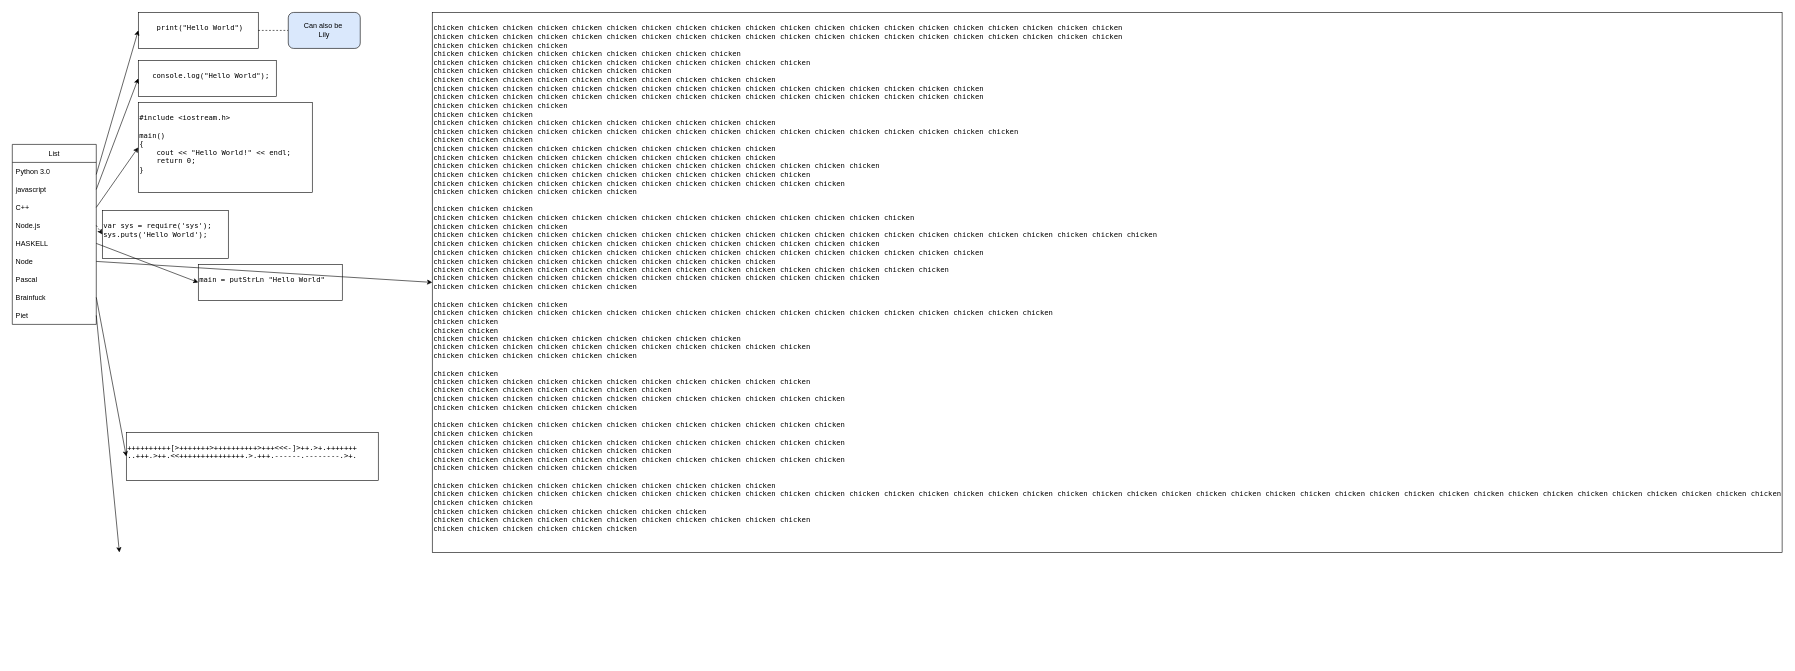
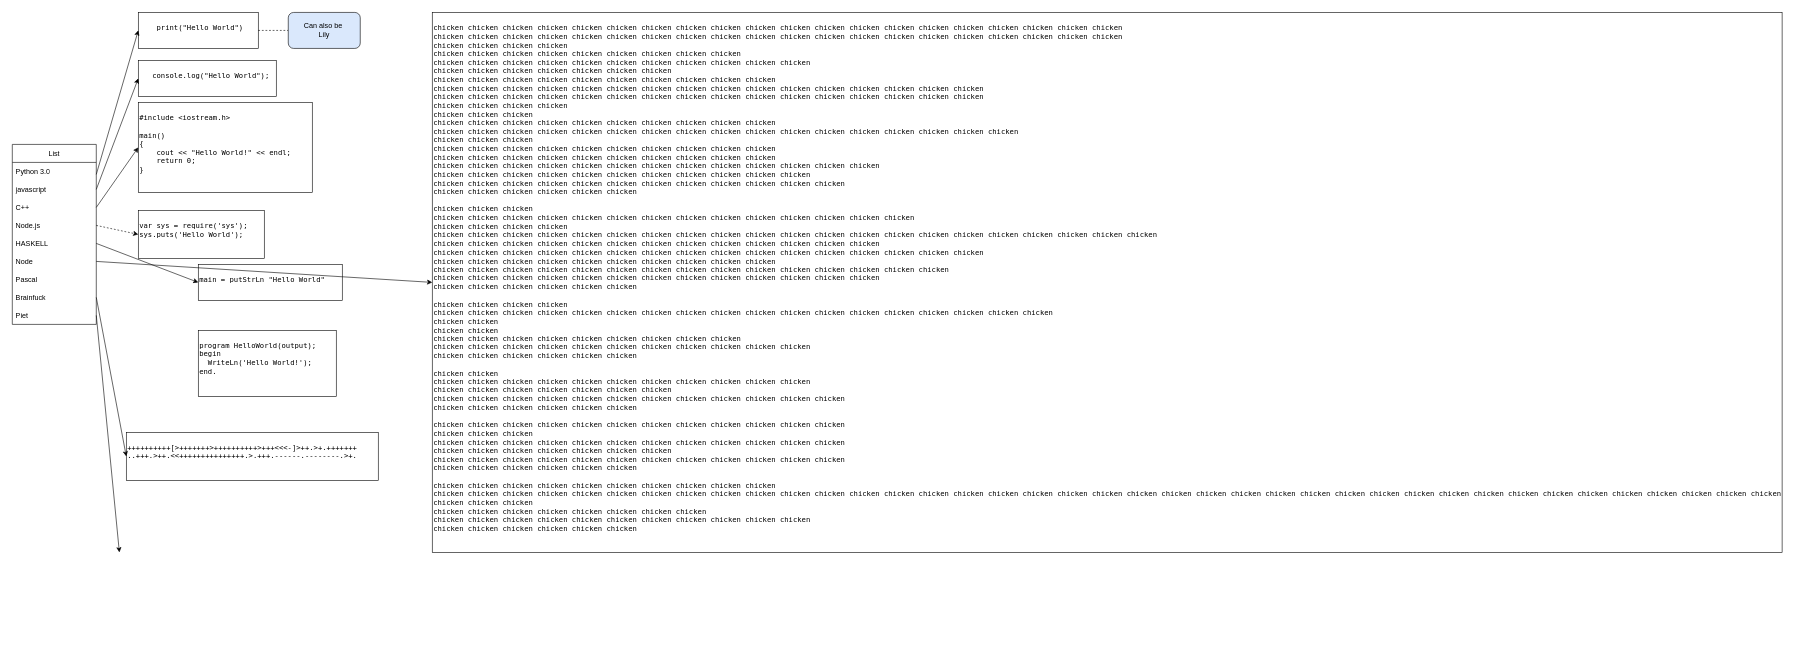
  <mxCell id="0" />
  <mxCell id="1" parent="0" />
  <mxCell id="2" value="List" style="swimlane;fontStyle=0;childLayout=stackLayout;horizontal=1;startSize=30;horizontalStack=0;resizeParent=1;resizeParentMax=0;resizeLast=0;collapsible=1;marginBottom=0;whiteSpace=wrap;html=1;" parent="1" vertex="1"><mxGeometry x="20" y="240" width="140" height="300" as="geometry" /></mxCell>
  <mxCell id="3" value="Python 3.0" style="text;strokeColor=none;fillColor=none;align=left;verticalAlign=middle;spacingLeft=4;spacingRight=4;overflow=hidden;points=[[0,0.5],[1,0.5]];portConstraint=eastwest;rotatable=0;whiteSpace=wrap;html=1;" parent="2" vertex="1"><mxGeometry y="30" width="140" height="30" as="geometry" /></mxCell>
  <mxCell id="4" value="javascript" style="text;strokeColor=none;fillColor=none;align=left;verticalAlign=middle;spacingLeft=4;spacingRight=4;overflow=hidden;points=[[0,0.5],[1,0.5]];portConstraint=eastwest;rotatable=0;whiteSpace=wrap;html=1;" parent="2" vertex="1"><mxGeometry y="60" width="140" height="30" as="geometry" /></mxCell>
  <mxCell id="5" value="C++" style="text;strokeColor=none;fillColor=none;align=left;verticalAlign=middle;spacingLeft=4;spacingRight=4;overflow=hidden;points=[[0,0.5],[1,0.5]];portConstraint=eastwest;rotatable=0;whiteSpace=wrap;html=1;" parent="2" vertex="1"><mxGeometry y="90" width="140" height="30" as="geometry" /></mxCell>
  <mxCell id="6" value="Node.js" style="text;strokeColor=none;fillColor=none;align=left;verticalAlign=middle;spacingLeft=4;spacingRight=4;overflow=hidden;points=[[0,0.5],[1,0.5]];portConstraint=eastwest;rotatable=0;whiteSpace=wrap;html=1;" parent="2" vertex="1"><mxGeometry y="120" width="140" height="30" as="geometry" /></mxCell>
  <mxCell id="7" value="HASKELL" style="text;strokeColor=none;fillColor=none;align=left;verticalAlign=middle;spacingLeft=4;spacingRight=4;overflow=hidden;points=[[0,0.5],[1,0.5]];portConstraint=eastwest;rotatable=0;whiteSpace=wrap;html=1;" parent="2" vertex="1"><mxGeometry y="150" width="140" height="30" as="geometry" /></mxCell>
  <mxCell id="8" value="Node" style="text;strokeColor=none;fillColor=none;align=left;verticalAlign=middle;spacingLeft=4;spacingRight=4;overflow=hidden;points=[[0,0.5],[1,0.5]];portConstraint=eastwest;rotatable=0;whiteSpace=wrap;html=1;" parent="2" vertex="1"><mxGeometry y="180" width="140" height="30" as="geometry" /></mxCell>
  <mxCell id="9" value="Pascal&lt;br&gt;" style="text;strokeColor=none;fillColor=none;align=left;verticalAlign=middle;spacingLeft=4;spacingRight=4;overflow=hidden;points=[[0,0.5],[1,0.5]];portConstraint=eastwest;rotatable=0;whiteSpace=wrap;html=1;" parent="2" vertex="1"><mxGeometry y="210" width="140" height="30" as="geometry" /></mxCell>
  <mxCell id="10" value="Brainfuck" style="text;strokeColor=none;fillColor=none;align=left;verticalAlign=middle;spacingLeft=4;spacingRight=4;overflow=hidden;points=[[0,0.5],[1,0.5]];portConstraint=eastwest;rotatable=0;whiteSpace=wrap;html=1;" parent="2" vertex="1"><mxGeometry y="240" width="140" height="30" as="geometry" /></mxCell>
  <mxCell id="11" value="Piet" style="text;strokeColor=none;fillColor=none;align=left;verticalAlign=middle;spacingLeft=4;spacingRight=4;overflow=hidden;points=[[0,0.5],[1,0.5]];portConstraint=eastwest;rotatable=0;whiteSpace=wrap;html=1;" parent="2" vertex="1"><mxGeometry y="270" width="140" height="30" as="geometry" /></mxCell>
  <mxCell id="12" value="&lt;pre&gt;    print(&quot;Hello World&quot;)&lt;/pre&gt;" style="text;whiteSpace=wrap;html=1;fillColor=default;strokeColor=default;" parent="1" vertex="1"><mxGeometry x="230" y="20" width="200" height="60" as="geometry" /></mxCell>
  <mxCell id="13" value="" style="endArrow=classic;html=1;entryX=0;entryY=0.5;entryDx=0;entryDy=0;" parent="1" target="12" edge="1"><mxGeometry width="50" height="50" relative="1" as="geometry"><mxPoint x="160" y="290" as="sourcePoint" /><mxPoint x="210" y="240" as="targetPoint" /></mxGeometry></mxCell>
  <mxCell id="14" value="" style="endArrow=none;dashed=1;html=1;exitX=1;exitY=0.5;exitDx=0;exitDy=0;entryX=0;entryY=0.5;entryDx=0;entryDy=0;" parent="1" source="12" target="15" edge="1"><mxGeometry width="50" height="50" relative="1" as="geometry"><mxPoint x="420" y="280" as="sourcePoint" /><mxPoint x="470" y="230" as="targetPoint" /></mxGeometry></mxCell>
  <mxCell id="15" value="&lt;font color=&quot;#000000&quot;&gt;Can also be&amp;nbsp;&lt;br&gt;Lily&lt;br&gt;&lt;/font&gt;" style="rounded=1;whiteSpace=wrap;html=1;strokeColor=default;fillColor=#dae8fc;" parent="1" vertex="1"><mxGeometry x="480" y="20" width="120" height="60" as="geometry" /></mxCell>
  <mxCell id="16" value="" style="shape=image;verticalLabelPosition=bottom;labelBackgroundColor=default;verticalAlign=top;aspect=fixed;imageAspect=0;image=http://helloworldcollection.de/hellopics/piet.png;" parent="1" vertex="1"><mxGeometry x="110" y="920" width="177" height="176" as="geometry" /></mxCell>
  <mxCell id="17" style="edgeStyle=none;html=1;exitX=1;exitY=0.5;exitDx=0;exitDy=0;fontColor=#000000;entryX=0.5;entryY=0;entryDx=0;entryDy=0;" parent="1" source="11" target="16" edge="1"><mxGeometry relative="1" as="geometry" /></mxCell>
  <mxCell id="18" value="&lt;pre&gt;   console.log(&quot;Hello World&quot;);&lt;/pre&gt;" style="text;whiteSpace=wrap;html=1;fillColor=default;strokeColor=default;" parent="1" vertex="1"><mxGeometry x="230" y="100" width="230" height="60" as="geometry" /></mxCell>
  <mxCell id="19" style="edgeStyle=none;html=1;exitX=1;exitY=0.5;exitDx=0;exitDy=0;entryX=0;entryY=0.5;entryDx=0;entryDy=0;fontColor=#000000;" parent="1" source="4" target="18" edge="1"><mxGeometry relative="1" as="geometry" /></mxCell>
  <mxCell id="20" value="&lt;pre&gt;#include &amp;lt;iostream.h&amp;gt;&#10;&#10;main()&#10;{&#10;    cout &amp;lt;&amp;lt; &quot;Hello World!&quot; &amp;lt;&amp;lt; endl;&#10;    return 0;&#10;}&lt;/pre&gt;" style="text;whiteSpace=wrap;html=1;fillColor=default;strokeColor=default;" parent="1" vertex="1"><mxGeometry x="230" y="170" width="290" height="150" as="geometry" /></mxCell>
  <mxCell id="21" style="edgeStyle=none;html=1;exitX=1;exitY=0.5;exitDx=0;exitDy=0;entryX=0;entryY=0.5;entryDx=0;entryDy=0;fontColor=#000000;" parent="1" source="5" target="20" edge="1"><mxGeometry relative="1" as="geometry" /></mxCell>
- <mxCell id="22" value="&lt;pre&gt;var sys = require('sys');&#10;sys.puts('Hello World');&lt;/pre&gt;" style="text;whiteSpace=wrap;html=1;fillColor=default;strokeColor=default;" parent="1" vertex="1"><mxGeometry x="170" y="350" width="210" height="80" as="geometry" /></mxCell>
+ <mxCell id="22" value="&lt;pre&gt;var sys = require('sys');&#10;sys.puts('Hello World');&lt;/pre&gt;" style="text;whiteSpace=wrap;html=1;fillColor=default;strokeColor=default;" parent="1" vertex="1"><mxGeometry x="230" y="350" width="210" height="80" as="geometry" /></mxCell>
  <mxCell id="23" style="edgeStyle=none;html=1;exitX=1;exitY=0.5;exitDx=0;exitDy=0;entryX=0;entryY=0.5;entryDx=0;entryDy=0;fontColor=#000000;dashed=1;" parent="1" source="6" target="22" edge="1"><mxGeometry relative="1" as="geometry" /></mxCell>
  <mxCell id="24" value="&lt;pre&gt;main = putStrLn &quot;Hello World&quot;&lt;/pre&gt;" style="text;whiteSpace=wrap;html=1;fillColor=default;strokeColor=default;" vertex="1" parent="1"><mxGeometry x="330" y="440" width="240" height="60" as="geometry" /></mxCell>
  <mxCell id="25" style="edgeStyle=none;html=1;exitX=1;exitY=0.5;exitDx=0;exitDy=0;entryX=0;entryY=0.5;entryDx=0;entryDy=0;" edge="1" parent="1" source="7" target="24"><mxGeometry relative="1" as="geometry" /></mxCell>
  <mxCell id="26" value="&lt;pre&gt;chicken chicken chicken chicken chicken chicken chicken chicken chicken chicken chicken chicken chicken chicken chicken chicken chicken chicken chicken chicken&#10;chicken chicken chicken chicken chicken chicken chicken chicken chicken chicken chicken chicken chicken chicken chicken chicken chicken chicken chicken chicken&#10;chicken chicken chicken chicken&#10;chicken chicken chicken chicken chicken chicken chicken chicken chicken&#10;chicken chicken chicken chicken chicken chicken chicken chicken chicken chicken chicken&#10;chicken chicken chicken chicken chicken chicken chicken&#10;chicken chicken chicken chicken chicken chicken chicken chicken chicken chicken&#10;chicken chicken chicken chicken chicken chicken chicken chicken chicken chicken chicken chicken chicken chicken chicken chicken&#10;chicken chicken chicken chicken chicken chicken chicken chicken chicken chicken chicken chicken chicken chicken chicken chicken&#10;chicken chicken chicken chicken&#10;chicken chicken chicken&#10;chicken chicken chicken chicken chicken chicken chicken chicken chicken chicken&#10;chicken chicken chicken chicken chicken chicken chicken chicken chicken chicken chicken chicken chicken chicken chicken chicken chicken&#10;chicken chicken chicken&#10;chicken chicken chicken chicken chicken chicken chicken chicken chicken chicken&#10;chicken chicken chicken chicken chicken chicken chicken chicken chicken chicken&#10;chicken chicken chicken chicken chicken chicken chicken chicken chicken chicken chicken chicken chicken&#10;chicken chicken chicken chicken chicken chicken chicken chicken chicken chicken chicken&#10;chicken chicken chicken chicken chicken chicken chicken chicken chicken chicken chicken chicken&#10;chicken chicken chicken chicken chicken chicken&#10;&#10;chicken chicken chicken&#10;chicken chicken chicken chicken chicken chicken chicken chicken chicken chicken chicken chicken chicken chicken&#10;chicken chicken chicken chicken&#10;chicken chicken chicken chicken chicken chicken chicken chicken chicken chicken chicken chicken chicken chicken chicken chicken chicken chicken chicken chicken chicken&#10;chicken chicken chicken chicken chicken chicken chicken chicken chicken chicken chicken chicken chicken&#10;chicken chicken chicken chicken chicken chicken chicken chicken chicken chicken chicken chicken chicken chicken chicken chicken&#10;chicken chicken chicken chicken chicken chicken chicken chicken chicken chicken&#10;chicken chicken chicken chicken chicken chicken chicken chicken chicken chicken chicken chicken chicken chicken chicken&#10;chicken chicken chicken chicken chicken chicken chicken chicken chicken chicken chicken chicken chicken&#10;chicken chicken chicken chicken chicken chicken&#10;&#10;chicken chicken chicken chicken&#10;chicken chicken chicken chicken chicken chicken chicken chicken chicken chicken chicken chicken chicken chicken chicken chicken chicken chicken&#10;chicken chicken&#10;chicken chicken&#10;chicken chicken chicken chicken chicken chicken chicken chicken chicken&#10;chicken chicken chicken chicken chicken chicken chicken chicken chicken chicken chicken&#10;chicken chicken chicken chicken chicken chicken&#10;&#10;chicken chicken&#10;chicken chicken chicken chicken chicken chicken chicken chicken chicken chicken chicken&#10;chicken chicken chicken chicken chicken chicken chicken&#10;chicken chicken chicken chicken chicken chicken chicken chicken chicken chicken chicken chicken&#10;chicken chicken chicken chicken chicken chicken&#10;&#10;chicken chicken chicken chicken chicken chicken chicken chicken chicken chicken chicken chicken&#10;chicken chicken chicken&#10;chicken chicken chicken chicken chicken chicken chicken chicken chicken chicken chicken chicken&#10;chicken chicken chicken chicken chicken chicken chicken&#10;chicken chicken chicken chicken chicken chicken chicken chicken chicken chicken chicken chicken&#10;chicken chicken chicken chicken chicken chicken&#10;&#10;chicken chicken chicken chicken chicken chicken chicken chicken chicken chicken&#10;chicken chicken chicken chicken chicken chicken chicken chicken chicken chicken chicken chicken chicken chicken chicken chicken chicken chicken chicken chicken chicken chicken chicken chicken chicken chicken chicken chicken chicken chicken chicken chicken chicken chicken chicken chicken chicken chicken chicken&#10;chicken chicken chicken&#10;chicken chicken chicken chicken chicken chicken chicken chicken&#10;chicken chicken chicken chicken chicken chicken chicken chicken chicken chicken chicken&#10;chicken chicken chicken chicken chicken chicken&#10;&lt;/pre&gt;" style="text;whiteSpace=wrap;html=1;strokeColor=default;fillColor=default;" vertex="1" parent="1"><mxGeometry x="720" y="20" width="2250" height="900" as="geometry" /></mxCell>
  <mxCell id="27" style="edgeStyle=none;html=1;exitX=1;exitY=0.5;exitDx=0;exitDy=0;entryX=0;entryY=0.5;entryDx=0;entryDy=0;" edge="1" parent="1" source="8" target="26"><mxGeometry relative="1" as="geometry" /></mxCell>
+ <mxCell id="28" value="&lt;pre&gt;program HelloWorld(output);&#10;begin&#10;  WriteLn('Hello World!');&#10;end.&lt;/pre&gt;" style="text;whiteSpace=wrap;html=1;strokeColor=default;fillColor=default;" vertex="1" parent="1"><mxGeometry x="330" y="550" width="230" height="110" as="geometry" /></mxCell>
  <mxCell id="29" value="&lt;pre&gt;++++++++++[&amp;gt;+++++++&amp;gt;++++++++++&amp;gt;+++&amp;lt;&amp;lt;&amp;lt;-]&amp;gt;++.&amp;gt;+.+++++++&#10;..+++.&amp;gt;++.&amp;lt;&amp;lt;+++++++++++++++.&amp;gt;.+++.------.--------.&amp;gt;+.&lt;/pre&gt;" style="text;whiteSpace=wrap;html=1;fillColor=default;strokeColor=default;" vertex="1" parent="1"><mxGeometry x="210" y="720" width="420" height="80" as="geometry" /></mxCell>
  <mxCell id="30" style="edgeStyle=none;html=1;exitX=1;exitY=0.5;exitDx=0;exitDy=0;entryX=0;entryY=0.5;entryDx=0;entryDy=0;" edge="1" parent="1" source="10" target="29"><mxGeometry relative="1" as="geometry" /></mxCell>
